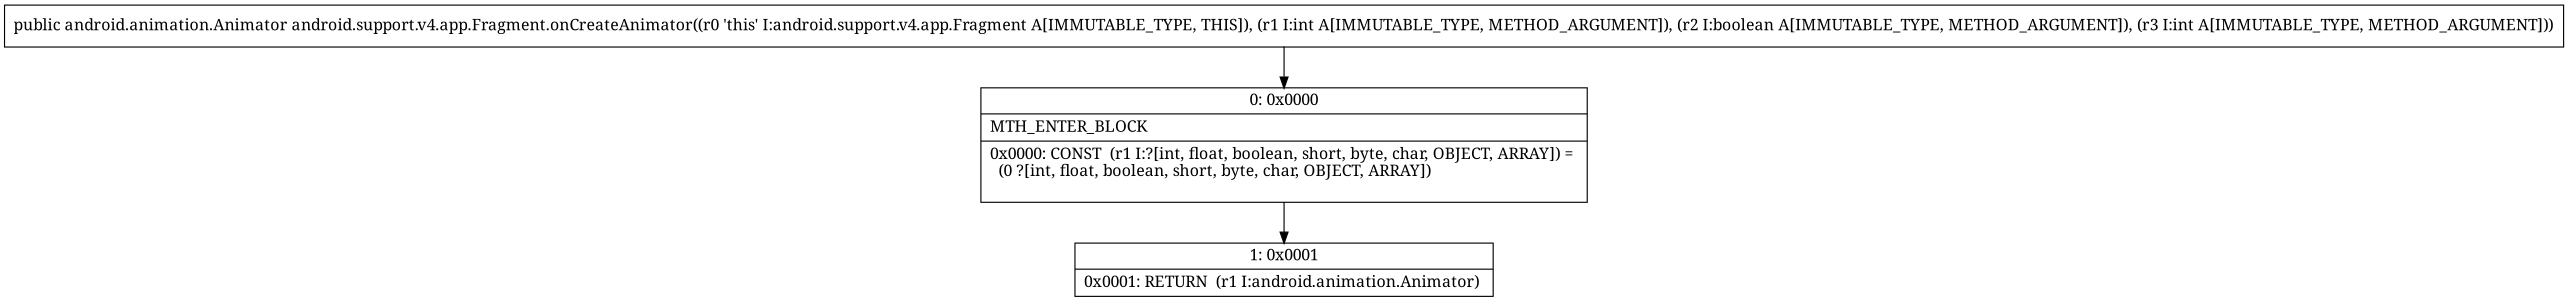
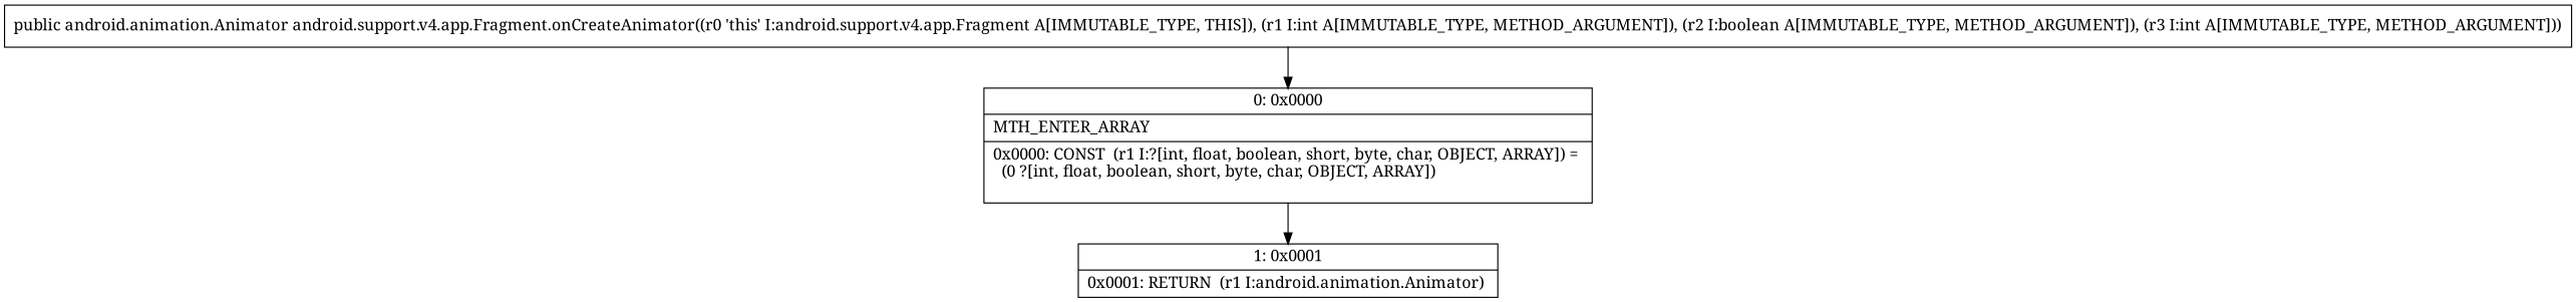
  digraph {
    fontname="Noto Serif"
    node [shape=record fontname="Noto Serif"]
    edge [fontname="Noto Serif"]
-   n1 [label="{0\:\ 0x0000|MTH_ENTER_BLOCK\l|0x0000: CONST  (r1 I:?[int, float, boolean, short, byte, char, OBJECT, ARRAY]) = \l  (0 ?[int, float, boolean, short, byte, char, OBJECT, ARRAY])\l \l}"]
+   n1 [label="{0\:\ 0x0000|MTH_ENTER_ARRAY\l|0x0000: CONST  (r1 I:?[int, float, boolean, short, byte, char, OBJECT, ARRAY]) = \l  (0 ?[int, float, boolean, short, byte, char, OBJECT, ARRAY])\l \l}"]
    n2 [label="{1\:\ 0x0001|0x0001: RETURN  (r1 I:android.animation.Animator) \l}"]
    n3 [label="{public android.animation.Animator android.support.v4.app.Fragment.onCreateAnimator((r0 'this' I:android.support.v4.app.Fragment A[IMMUTABLE_TYPE, THIS]), (r1 I:int A[IMMUTABLE_TYPE, METHOD_ARGUMENT]), (r2 I:boolean A[IMMUTABLE_TYPE, METHOD_ARGUMENT]), (r3 I:int A[IMMUTABLE_TYPE, METHOD_ARGUMENT])) }"]
    n1 -> n2
    n3 -> n1
  }
